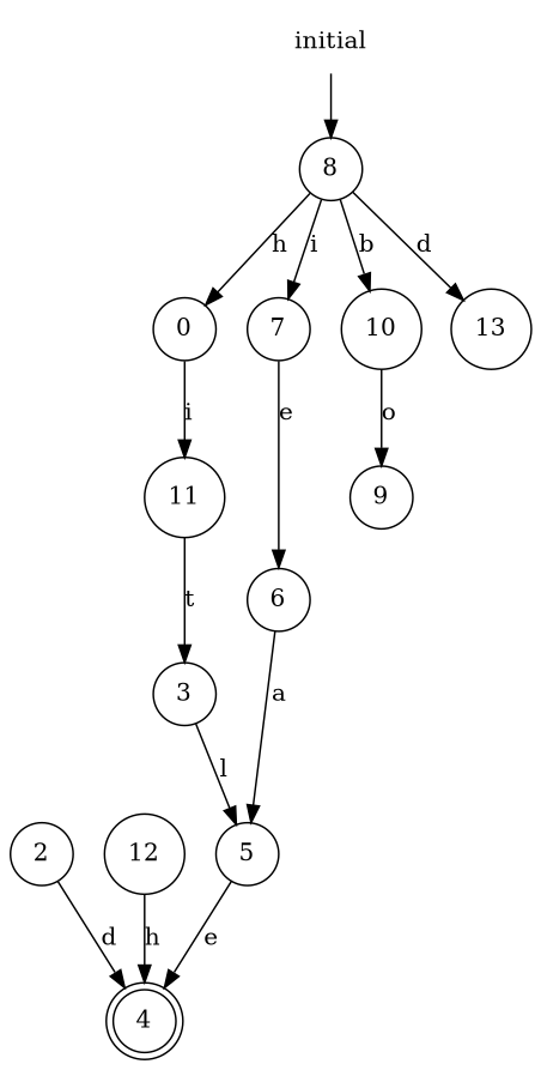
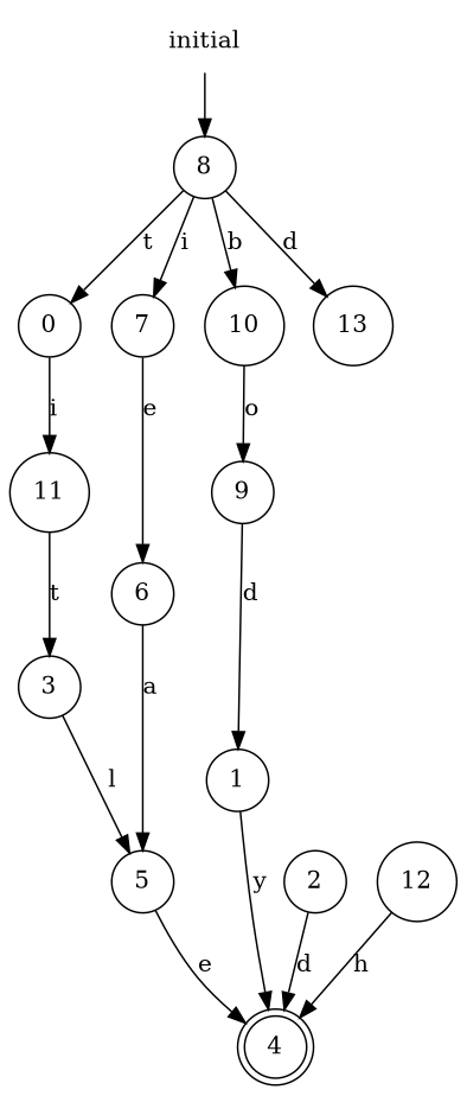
  digraph {
    rankdir=TB
    node [shape=circle]
    0
    11
    3
    5
    4 [shape=doublecircle]
+   1
    2
    6
    7
    8
    10
    13
    9
    initial [shape=plaintext]
    12
    0 -> 11 [label=i]
    11 -> 3 [label=t]
    3 -> 5 [label=l]
    5 -> 4 [label=e]
+   1 -> 4 [label=y]
    2 -> 4 [label=d]
    6 -> 5 [label=a]
    7 -> 6 [label=e]
-   8 -> 0 [label=h]
+   8 -> 0 [label=t]
    8 -> 7 [label=i]
    8 -> 10 [label=b]
    8 -> 13 [label=d]
    10 -> 9 [label=o]
+   9 -> 1 [label=d]
    initial -> 8
    12 -> 4 [label=h]
  }
